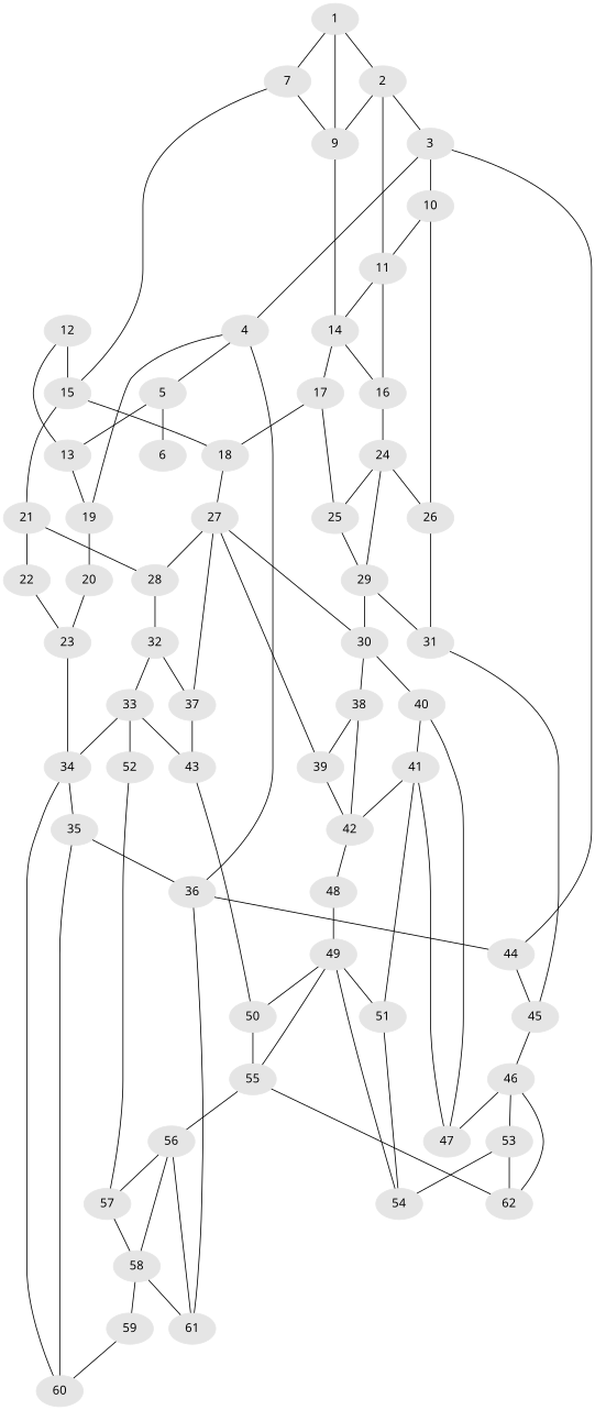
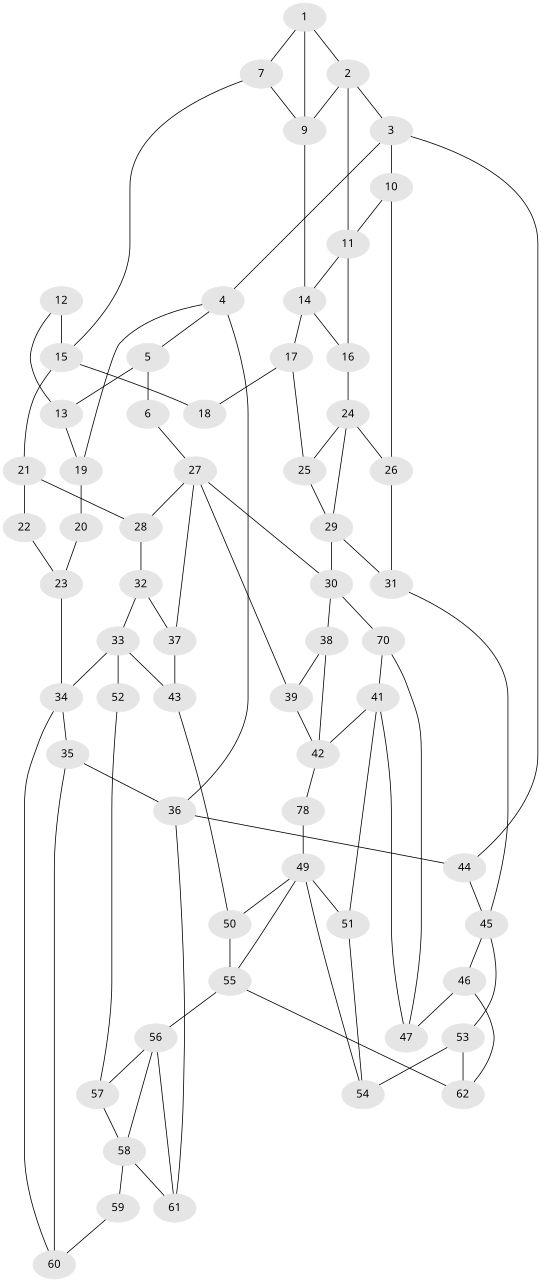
  graph {
    fontname="Noto Sans"
    node [color=gray90 fontname="Noto Sans" style=filled]
    edge [fontname="Noto Sans" weight=1.0]
    1
    2
    7
    9
    3
    11
    15
    14
    4
    10
    44
    16
    5
    19
    36
    26
    45
    6
    13
    20
    61
    18
    21
    12
    17
    31
    24
    25
    27
    22
    28
    29
    30
    37
    39
    23
    34
    32
    35
    60
    38
-   40
+   40 [label=70]
    43
    42
    33
    41
    47
    46
    52
    50
    57
-   48
+   48 [label=78]
    51
    54
    49
    55
    53
    62
    56
    58
    59
    1 -- 2
    1 -- 7
    1 -- 9
    2 -- 9
    2 -- 3
    2 -- 11 [weight=2.0]
    7 -- 9
    7 -- 15
    9 -- 14
    3 -- 4
    3 -- 10
    3 -- 44
    11 -- 14
    11 -- 16
    15 -- 18
    15 -- 21
    14 -- 16
    14 -- 17
    4 -- 5
    4 -- 19
    4 -- 36
    10 -- 11 [weight=2.0]
    10 -- 26
    44 -- 45
    16 -- 24 [weight=2.0]
    5 -- 6
    5 -- 13
    19 -- 20 [weight=4.0]
    36 -- 44
    36 -- 61
    26 -- 31
    45 -- 46
    13 -- 19
    20 -- 23 [weight=2.0]
-   18 -- 27 [weight=2.0]
+   6 -- 27 [weight=2.0]
    21 -- 22
    21 -- 28
    12 -- 15 [weight=2.0]
    12 -- 13
    17 -- 18
    17 -- 25
    31 -- 45
    24 -- 26 [weight=2.0]
    24 -- 25
    24 -- 29
    25 -- 29
    27 -- 28
    27 -- 30
    27 -- 37
    27 -- 39
    22 -- 23 [weight=2.0]
    28 -- 32
    29 -- 31
    29 -- 30 [weight=2.0]
    30 -- 38
    30 -- 40
    37 -- 43
    39 -- 42
    23 -- 34 [weight=2.0]
    34 -- 35
    34 -- 60
    32 -- 37
    32 -- 33
    35 -- 36
    35 -- 60
    38 -- 39
    38 -- 42
    40 -- 41
    40 -- 47
    43 -- 50
    42 -- 48
    33 -- 34 [weight=2.0]
    33 -- 43
    33 -- 52 [weight=2.0]
    41 -- 42 [weight=2.0]
    41 -- 47
    41 -- 51 [weight=2.0]
    46 -- 47
-   46 -- 53
+   45 -- 53
    46 -- 62
    52 -- 57
    50 -- 55
    57 -- 58
    48 -- 49 [weight=2.0]
    51 -- 54
    49 -- 50
    49 -- 51
    49 -- 54
    49 -- 55
    55 -- 62
    55 -- 56 [weight=2.0]
    53 -- 54
    53 -- 62
    56 -- 61
    56 -- 57
    56 -- 58 [weight=2.0]
    58 -- 61
    58 -- 59 [weight=2.0]
    59 -- 60
  }
